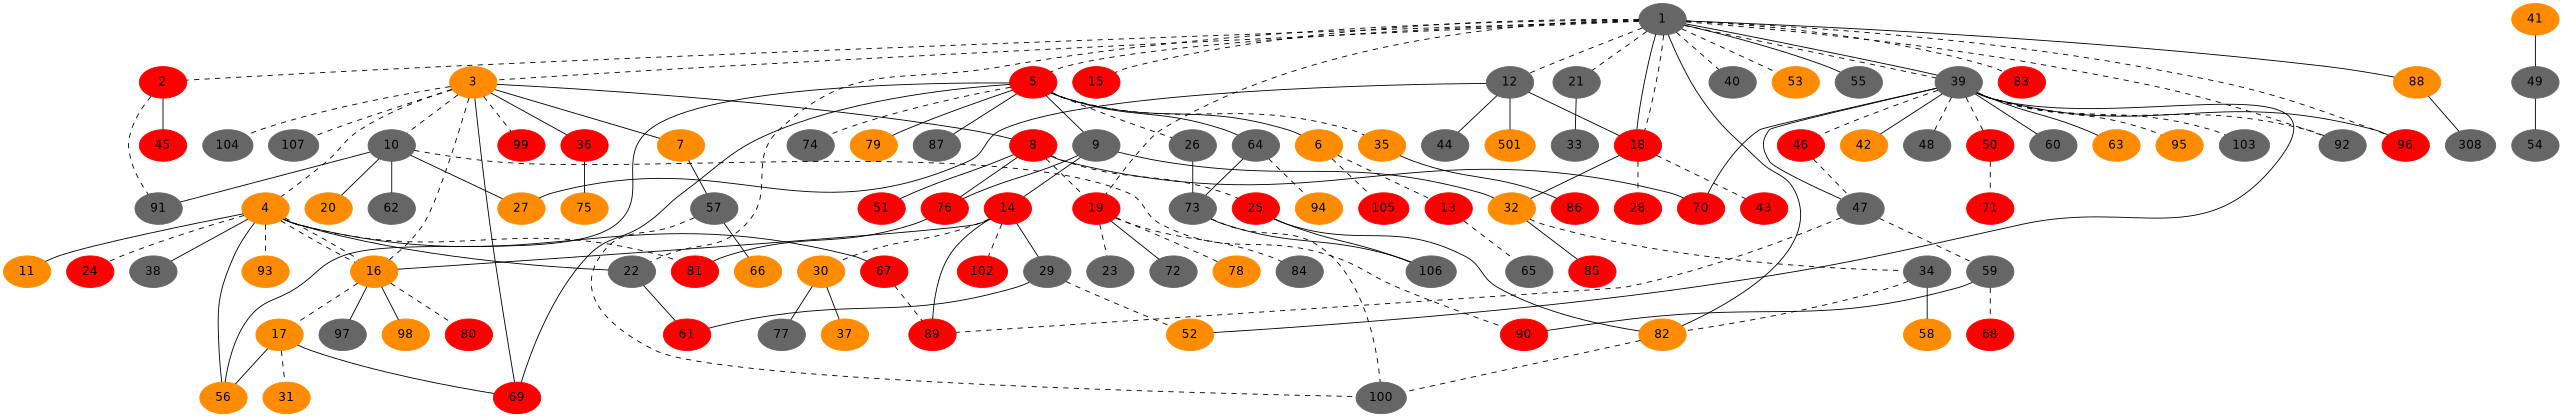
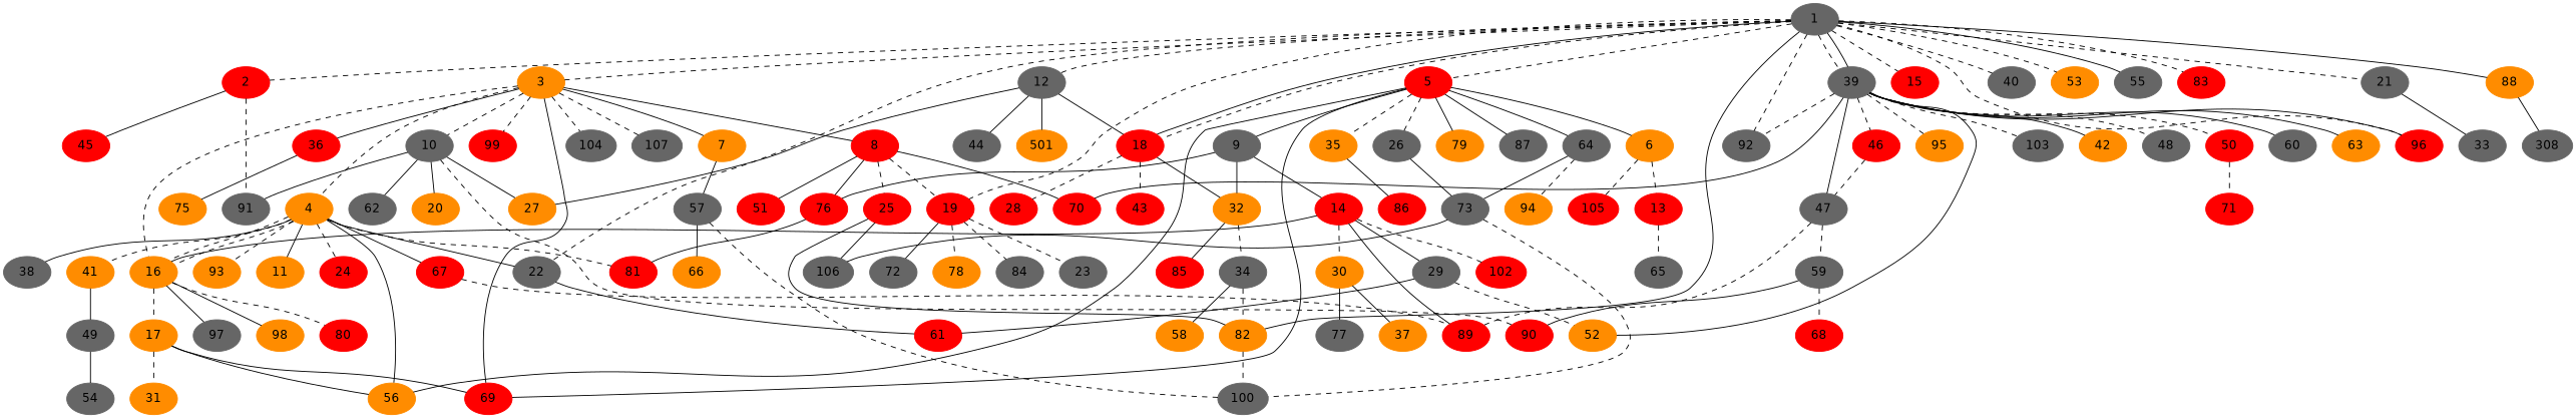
  graph {
    fontname="DejaVu Sans"
    node [color=gray40 fontname="DejaVu Sans" style=filled]
    edge [fontname="DejaVu Sans" style=solid]
    2 [color=red]
    1
    3 [color=darkorange]
    5 [color=red]
    12
    15 [color=red]
    18 [color=red]
    19 [color=red]
    21
    22
    39
    40
    53 [color=darkorange]
    55
    82 [color=darkorange]
    83 [color=red]
    88 [color=darkorange]
    92
    96 [color=red]
    45 [color=red]
    91
    4 [color=darkorange]
    7 [color=darkorange]
    8 [color=red]
    10
    16 [color=darkorange]
    36 [color=red]
    69 [color=red]
    99 [color=red]
    104
    107
    56 [color=darkorange]
    6 [color=darkorange]
    9
    26
    35 [color=darkorange]
    64
-   74
    79 [color=darkorange]
    87
    27 [color=darkorange]
    44
    n43 [color=darkorange label=501]
    32 [color=darkorange]
    28 [color=red]
    43 [color=red]
    23
    72
    78 [color=darkorange]
    84
    33
    61 [color=red]
    70 [color=red]
    52 [color=darkorange]
    42 [color=darkorange]
    46 [color=red]
    47
    48
    50 [color=red]
    60
    63 [color=darkorange]
    95 [color=darkorange]
    103
    100
    n65 [label=308]
    11 [color=darkorange]
    24 [color=red]
    38
    41 [color=darkorange]
    67 [color=red]
    81 [color=red]
    93 [color=darkorange]
    57
    25 [color=red]
    51 [color=red]
    76 [color=red]
    20 [color=darkorange]
    62
    90 [color=red]
    17 [color=darkorange]
    80 [color=red]
    97
    98 [color=darkorange]
    75 [color=darkorange]
    49
    66 [color=darkorange]
    89 [color=red]
    13 [color=red]
    105 [color=red]
    14 [color=red]
    73
    86 [color=red]
    94 [color=darkorange]
    65
    106
    29
    30 [color=darkorange]
    102 [color=red]
    34
    85 [color=red]
    37 [color=darkorange]
    77
    31 [color=darkorange]
    58 [color=darkorange]
    59
    71 [color=red]
    54
    68 [color=red]
    2 -- 45
    2 -- 91 [style=dashed]
    1 -- 2 [style=dashed]
    1 -- 3 [style=dashed]
    1 -- 5 [style=dashed]
    1 -- 12 [style=dashed]
    1 -- 15 [style=dashed]
    1 -- 18
    1 -- 18 [style=dashed]
    1 -- 19 [style=dashed]
    1 -- 21 [style=dashed]
    1 -- 22 [style=dashed]
    1 -- 39 [style=dashed]
    1 -- 39
    1 -- 40 [style=dashed]
    1 -- 53 [style=dashed]
    1 -- 55
    1 -- 82
    1 -- 83 [style=dashed]
    1 -- 88
    1 -- 92 [style=dashed]
    1 -- 96 [style=dashed]
    3 -- 4 [style=dashed]
    3 -- 7
    3 -- 8
    3 -- 10 [style=dashed]
    3 -- 16 [style=dashed]
    3 -- 36
    3 -- 69
    3 -- 99 [style=dashed]
    3 -- 104 [style=dashed]
    3 -- 107 [style=dashed]
    5 -- 69
    5 -- 56
    5 -- 6
    5 -- 9
    5 -- 26 [style=dashed]
    5 -- 35 [style=dashed]
    5 -- 64
-   5 -- 74 [style=dashed]
    5 -- 79
    5 -- 87
    12 -- 18
    12 -- 27
    12 -- 44
    12 -- n43
    18 -- 32
    18 -- 28 [style=dashed]
    18 -- 43 [style=dashed]
    19 -- 23 [style=dashed]
    19 -- 72
    19 -- 78 [style=dashed]
    19 -- 84 [style=dashed]
    21 -- 33
    22 -- 61
    39 -- 92 [style=dashed]
    39 -- 96
    39 -- 70
    39 -- 52
    39 -- 42
    39 -- 46 [style=dashed]
    39 -- 47
    39 -- 48 [style=dashed]
    39 -- 50 [style=dashed]
    39 -- 60
    39 -- 63
    39 -- 95 [style=dashed]
    39 -- 103 [style=dashed]
    82 -- 100 [style=dashed]
    88 -- n65
    4 -- 22
    4 -- 16 [style=dashed]
    4 -- 16 [style=dashed]
    4 -- 56
    4 -- 11
    4 -- 24 [style=dashed]
    4 -- 38
+   4 -- 41 [style=dashed]
    4 -- 67
    4 -- 81 [style=dashed]
    4 -- 93 [style=dashed]
    7 -- 57
    8 -- 19 [style=dashed]
    8 -- 70
    8 -- 25 [style=dashed]
    8 -- 51
    8 -- 76
    10 -- 91
    10 -- 27
    10 -- 20
    10 -- 62
    10 -- 90 [style=dashed]
    16 -- 17 [style=dashed]
    16 -- 80 [style=dashed]
    16 -- 97
    16 -- 98
    36 -- 75
    6 -- 13 [style=dashed]
    6 -- 105 [style=dashed]
    9 -- 32
    9 -- 76
    9 -- 14
    26 -- 73
    35 -- 86
    64 -- 73
    64 -- 94 [style=dashed]
    32 -- 34 [style=dashed]
    32 -- 85
    46 -- 47 [style=dashed]
    47 -- 89 [style=dashed]
    47 -- 59 [style=dashed]
    50 -- 71 [style=dashed]
    41 -- 49
    67 -- 89 [style=dashed]
    57 -- 100 [style=dashed]
    57 -- 66
    25 -- 82
    25 -- 106
    76 -- 81
    17 -- 69
    17 -- 56
    17 -- 31 [style=dashed]
    49 -- 54
    13 -- 65 [style=dashed]
    14 -- 16
    14 -- 89
    14 -- 29
    14 -- 30 [style=dashed]
    14 -- 102 [style=dashed]
    73 -- 100 [style=dashed]
    73 -- 106
    29 -- 61
    29 -- 52 [style=dashed]
    30 -- 37
    30 -- 77
    34 -- 82 [style=dashed]
    34 -- 58
    59 -- 90
    59 -- 68 [style=dashed]
  }
